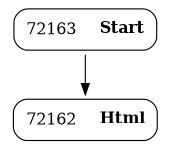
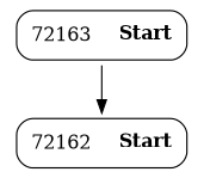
  digraph {
    node [shape=none]
    n1 [label=<<TABLE border='1' cellspacing='0' cellpadding='10' style='rounded' ><TR><TD border='0'>72163</TD><TD border='0'><B>Start</B></TD></TR></TABLE>>]
-   n2 [label=<<TABLE border='1' cellspacing='0' cellpadding='10' style='rounded' ><TR><TD border='0'>72162</TD><TD border='0'><B>Html</B></TD></TR></TABLE>>]
+   n2 [label=<<TABLE border='1' cellspacing='0' cellpadding='10' style='rounded' ><TR><TD border='0'>72162</TD><TD border='0'><B>Start</B></TD></TR></TABLE>>]
    n1 -> n2 [weight=2]
  }
